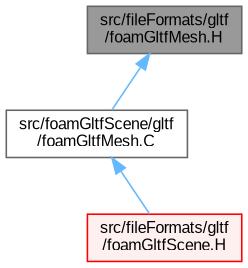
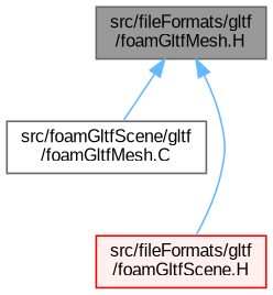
  digraph {
    fontname="Liberation Sans"
    node [fontname="Liberation Sans" fontsize=10 shape=box style=filled]
    edge [color=steelblue1 dir=back fontname="Liberation Sans" fontsize=10 labelfontname=Helvetica labelfontsize=10 style=solid]
    n1 [color=gray40 fillcolor=grey60 fontcolor=black height=0.2 label="src/fileFormats/gltf\l/foamGltfMesh.H" width=0.4]
    n2 [color=grey40 fillcolor=white height=0.2 label="src/foamGltfScene/gltf\l/foamGltfMesh.C" width=0.4]
    n3 [color=red fillcolor="#FFF0F0" height=0.2 label="src/fileFormats/gltf\l/foamGltfScene.H" width=0.4]
    n1 -> n2
-   n2 -> n3
+   n1 -> n3
  }
